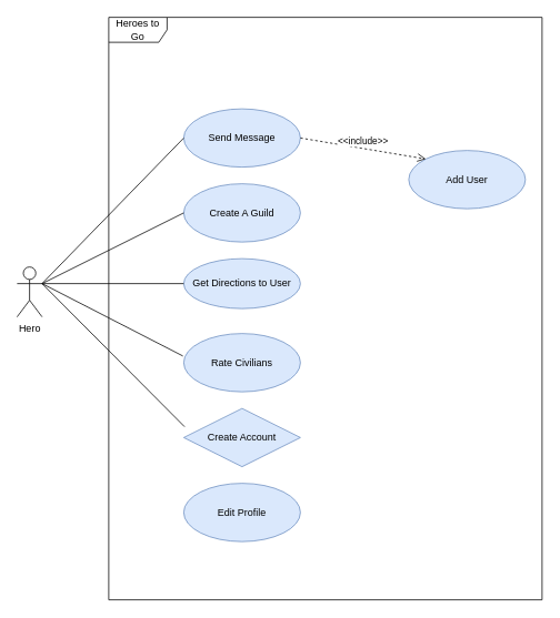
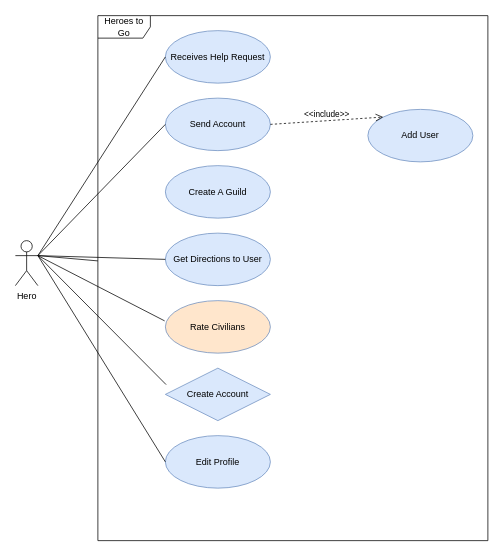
  <mxCell id="0" />
  <mxCell id="1" parent="0" />
  <mxCell id="2" value="Hero" style="shape=umlActor;verticalLabelPosition=bottom;verticalAlign=top;html=1;" vertex="1" parent="1"><mxGeometry x="20" y="320" width="30" height="60" as="geometry" /></mxCell>
  <mxCell id="3" value="Heroes to Go" style="shape=umlFrame;whiteSpace=wrap;html=1;width=70;height=30;" vertex="1" parent="1"><mxGeometry x="130" y="20" width="520" height="700" as="geometry" /></mxCell>
- <mxCell id="5" value="Send Message" style="ellipse;whiteSpace=wrap;html=1;fillColor=#dae8fc;strokeColor=#6c8ebf;" vertex="1" parent="1"><mxGeometry x="220" y="130" width="140" height="70" as="geometry" /></mxCell>
- <mxCell id="6" value="Rate Civilians" style="ellipse;whiteSpace=wrap;html=1;fillColor=#dae8fc;strokeColor=#6c8ebf;" vertex="1" parent="1"><mxGeometry x="220" y="400" width="140" height="70" as="geometry" /></mxCell>
- <mxCell id="7" value="Get Directions to User" style="ellipse;whiteSpace=wrap;html=1;fillColor=#dae8fc;strokeColor=#6c8ebf;" vertex="1" parent="1"><mxGeometry x="220" y="310" width="140" height="60" as="geometry" /></mxCell>
+ <mxCell id="4" value="Receives Help Request" style="ellipse;whiteSpace=wrap;html=1;fillColor=#dae8fc;strokeColor=#6c8ebf;" vertex="1" parent="1"><mxGeometry x="220" y="40" width="140" height="70" as="geometry" /></mxCell>
+ <mxCell id="5" value="Send Account" style="ellipse;whiteSpace=wrap;html=1;fillColor=#dae8fc;strokeColor=#6c8ebf;" vertex="1" parent="1"><mxGeometry x="220" y="130" width="140" height="70" as="geometry" /></mxCell>
+ <mxCell id="6" value="Rate Civilians" style="ellipse;whiteSpace=wrap;html=1;fillColor=#ffe6cc;strokeColor=#6c8ebf;" vertex="1" parent="1"><mxGeometry x="220" y="400" width="140" height="70" as="geometry" /></mxCell>
+ <mxCell id="7" value="Get Directions to User" style="ellipse;whiteSpace=wrap;html=1;fillColor=#dae8fc;strokeColor=#6c8ebf;" vertex="1" parent="1"><mxGeometry x="220" y="310" width="140" height="70" as="geometry" /></mxCell>
  <mxCell id="8" value="Create Account" style="rhombus;whiteSpace=wrap;html=1;fillColor=#dae8fc;strokeColor=#6c8ebf;" vertex="1" parent="1"><mxGeometry x="220" y="490" width="140" height="70" as="geometry" /></mxCell>
  <mxCell id="9" value="Edit Profile" style="ellipse;whiteSpace=wrap;html=1;fillColor=#dae8fc;strokeColor=#6c8ebf;" vertex="1" parent="1"><mxGeometry x="220" y="580" width="140" height="70" as="geometry" /></mxCell>
+ <mxCell id="10" value="" style="endArrow=none;html=1;rounded=0;exitX=1;exitY=0.333;exitDx=0;exitDy=0;exitPerimeter=0;entryX=0;entryY=0.5;entryDx=0;entryDy=0;" edge="1" parent="1" source="2" target="4"><mxGeometry width="50" height="50" relative="1" as="geometry"><mxPoint x="50" y="290" as="sourcePoint" /><mxPoint x="100" y="240" as="targetPoint" /></mxGeometry></mxCell>
  <mxCell id="11" value="" style="endArrow=none;html=1;rounded=0;exitX=1;exitY=0.333;exitDx=0;exitDy=0;exitPerimeter=0;entryX=0;entryY=0.5;entryDx=0;entryDy=0;" edge="1" parent="1" source="2" target="5"><mxGeometry width="50" height="50" relative="1" as="geometry"><mxPoint x="80" y="390" as="sourcePoint" /><mxPoint x="130" y="340" as="targetPoint" /></mxGeometry></mxCell>
  <mxCell id="12" value="" style="endArrow=none;html=1;rounded=0;exitX=1;exitY=0.333;exitDx=0;exitDy=0;exitPerimeter=0;entryX=0.007;entryY=0.314;entryDx=0;entryDy=0;entryPerimeter=0;" edge="1" parent="1" source="2" target="8"><mxGeometry width="50" height="50" relative="1" as="geometry"><mxPoint x="50" y="530" as="sourcePoint" /><mxPoint x="190" y="470" as="targetPoint" /></mxGeometry></mxCell>
+ <mxCell id="13" value="" style="endArrow=none;html=1;rounded=0;exitX=1;exitY=0.333;exitDx=0;exitDy=0;exitPerimeter=0;entryX=0;entryY=0.5;entryDx=0;entryDy=0;" edge="1" parent="1" source="2" target="9"><mxGeometry width="50" height="50" relative="1" as="geometry"><mxPoint x="50" y="570" as="sourcePoint" /><mxPoint x="100" y="520" as="targetPoint" /></mxGeometry></mxCell>
  <mxCell id="14" value="Create A Guild" style="ellipse;whiteSpace=wrap;html=1;fillColor=#dae8fc;strokeColor=#6c8ebf;" vertex="1" parent="1"><mxGeometry x="220" y="220" width="140" height="70" as="geometry" /></mxCell>
- <mxCell id="15" value="Add User" style="ellipse;whiteSpace=wrap;html=1;fillColor=#dae8fc;strokeColor=#6c8ebf;" vertex="1" parent="1"><mxGeometry x="490" y="180" width="140" height="70" as="geometry" /></mxCell>
+ <mxCell id="15" value="Add User" style="ellipse;whiteSpace=wrap;html=1;fillColor=#dae8fc;strokeColor=#6c8ebf;" vertex="1" parent="1"><mxGeometry x="490" y="145" width="140" height="70" as="geometry" /></mxCell>
  <mxCell id="16" value="" style="endArrow=none;html=1;rounded=0;exitX=1;exitY=0.333;exitDx=0;exitDy=0;exitPerimeter=0;entryX=-0.007;entryY=0.386;entryDx=0;entryDy=0;entryPerimeter=0;" edge="1" parent="1" source="2" target="6"><mxGeometry width="50" height="50" relative="1" as="geometry"><mxPoint x="160" y="380" as="sourcePoint" /><mxPoint x="210" y="330" as="targetPoint" /></mxGeometry></mxCell>
  <mxCell id="17" value="" style="endArrow=none;html=1;rounded=0;exitX=1;exitY=0.333;exitDx=0;exitDy=0;exitPerimeter=0;entryX=0;entryY=0.5;entryDx=0;entryDy=0;" edge="1" parent="1" source="2" target="7"><mxGeometry width="50" height="50" relative="1" as="geometry"><mxPoint x="150" y="360" as="sourcePoint" /><mxPoint x="200" y="310" as="targetPoint" /></mxGeometry></mxCell>
- <mxCell id="18" value="" style="endArrow=none;html=1;rounded=0;exitX=1;exitY=0.333;exitDx=0;exitDy=0;exitPerimeter=0;entryX=0;entryY=0.5;entryDx=0;entryDy=0;" edge="1" parent="1" source="2" target="14"><mxGeometry width="50" height="50" relative="1" as="geometry"><mxPoint x="160" y="310" as="sourcePoint" /><mxPoint x="210" y="260" as="targetPoint" /></mxGeometry></mxCell>
+ <mxCell id="18" value="" style="endArrow=none;html=1;rounded=0;exitX=1;exitY=0.333;exitDx=0;exitDy=0;exitPerimeter=0;" edge="1" parent="1" source="2" target="3"><mxGeometry width="50" height="50" relative="1" as="geometry"><mxPoint x="160" y="310" as="sourcePoint" /><mxPoint x="210" y="260" as="targetPoint" /></mxGeometry></mxCell>
  <mxCell id="19" value="&amp;lt;&amp;lt;include&amp;gt;&amp;gt;" style="html=1;verticalAlign=bottom;endArrow=open;dashed=1;endSize=8;rounded=0;exitX=1;exitY=0.5;exitDx=0;exitDy=0;entryX=0;entryY=0;entryDx=0;entryDy=0;" edge="1" parent="1" source="5" target="15"><mxGeometry relative="1" as="geometry"><mxPoint x="580" y="480" as="sourcePoint" /><mxPoint x="500" y="480" as="targetPoint" /></mxGeometry></mxCell>
